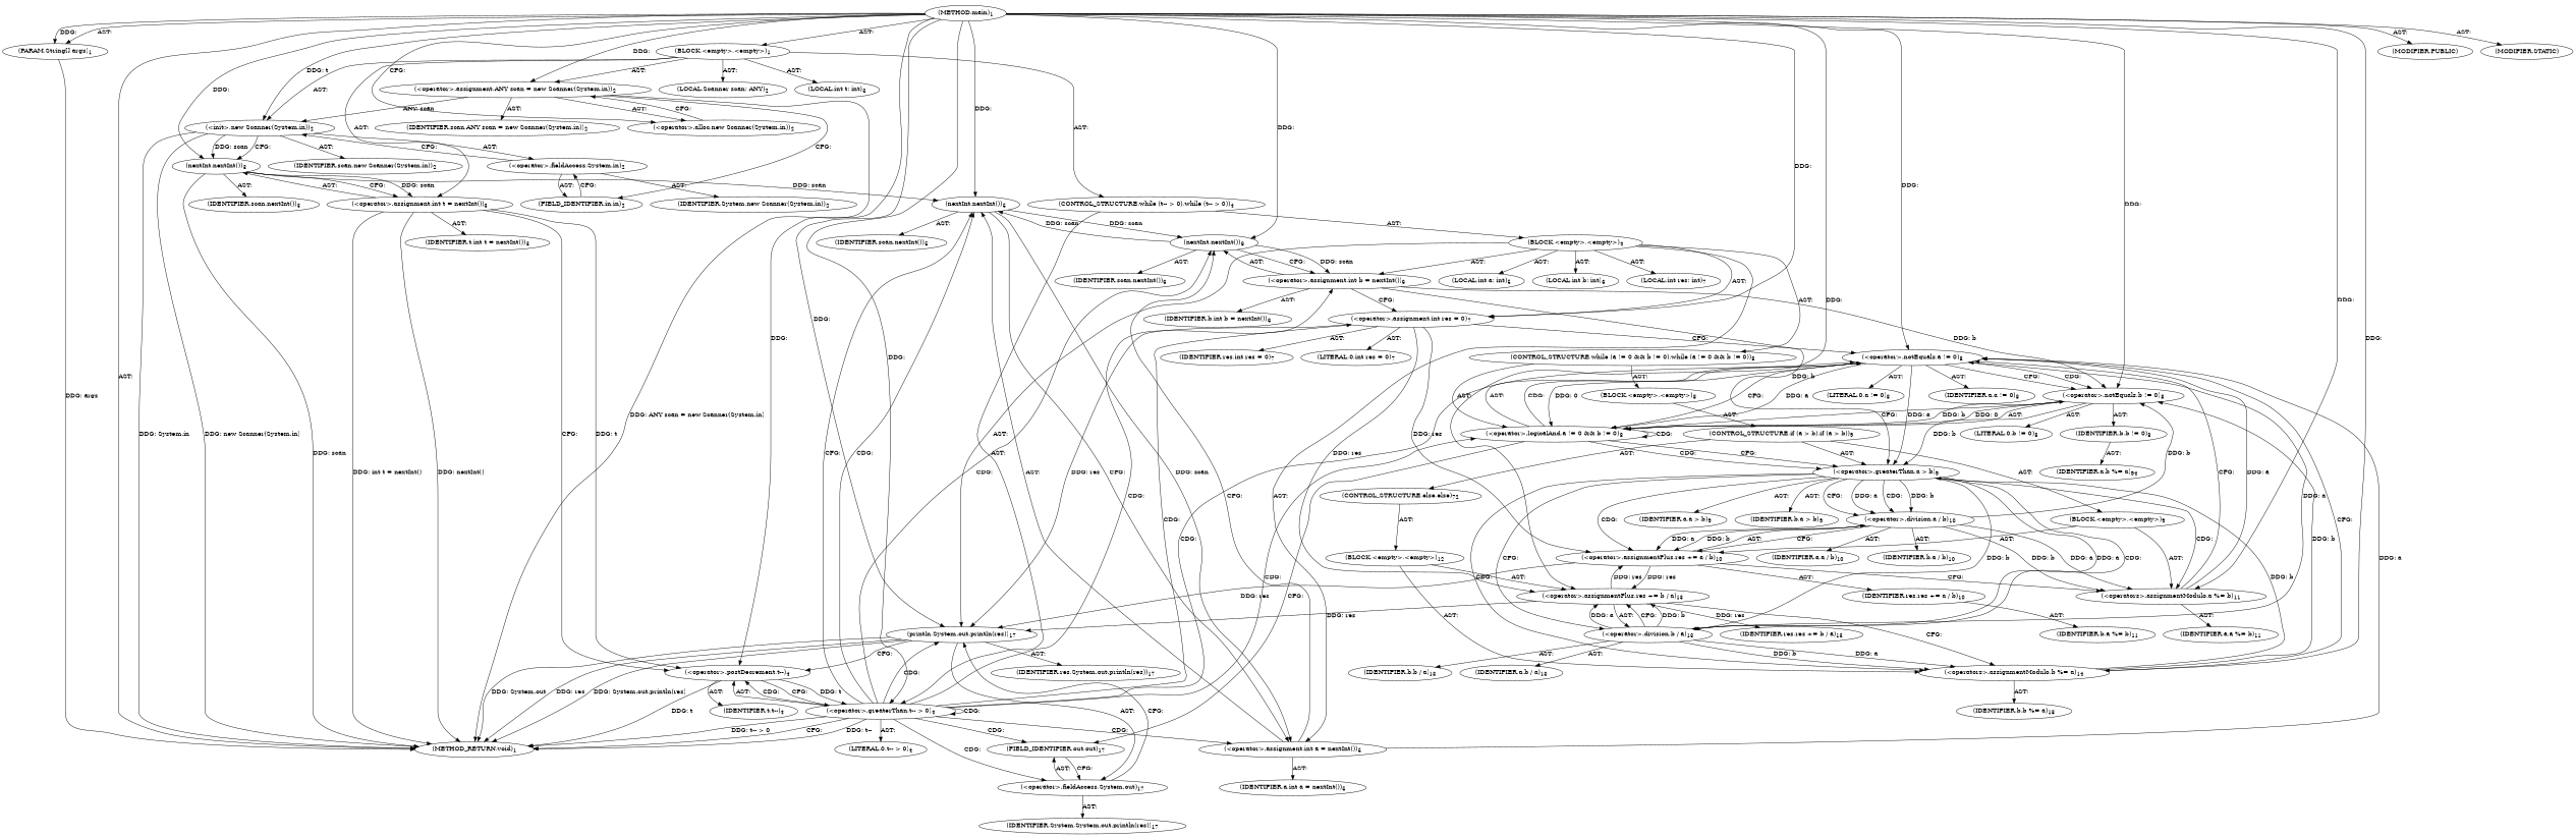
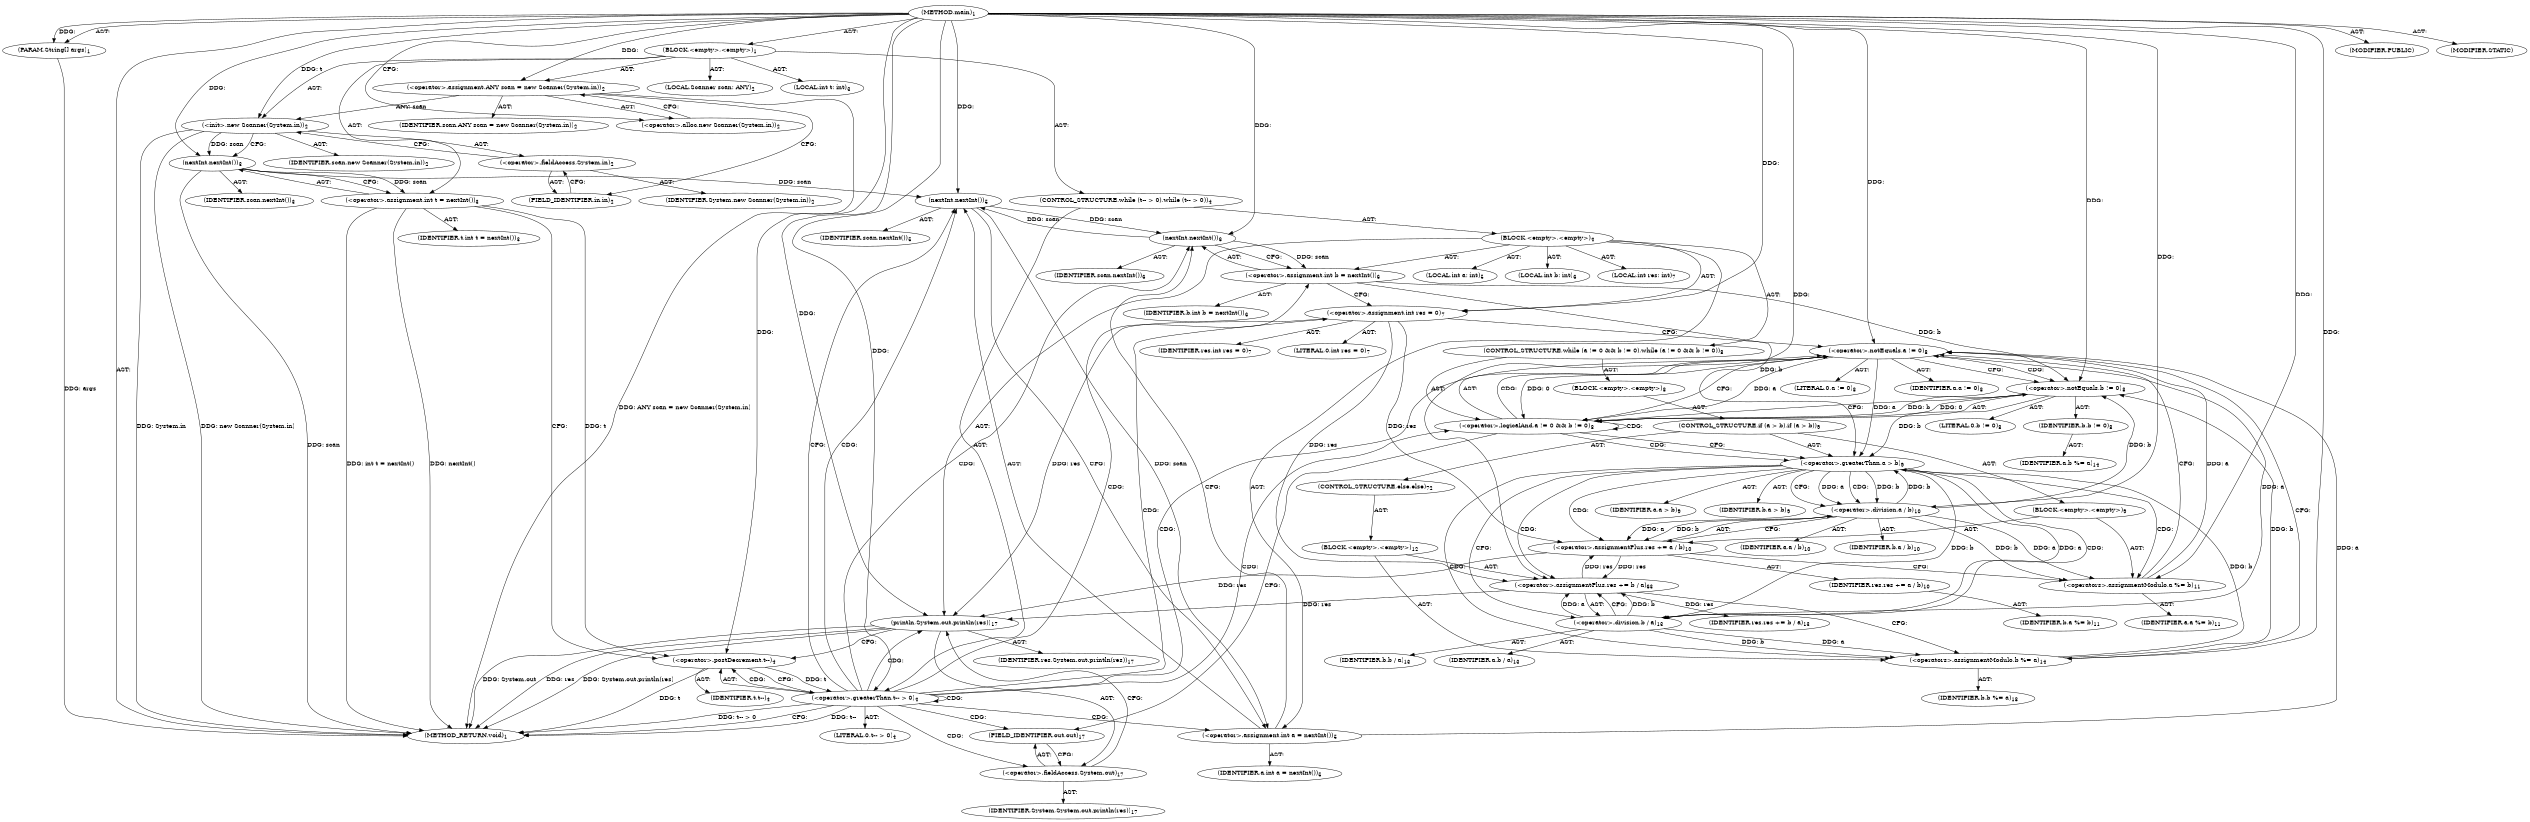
  digraph {
    n1 [label=<(METHOD,main)<SUB>1</SUB>>]
    n2 [label=<(PARAM,String[] args)<SUB>1</SUB>>]
    n3 [label=<(BLOCK,&lt;empty&gt;,&lt;empty&gt;)<SUB>1</SUB>>]
    n4 [label=<(&lt;operator&gt;.assignment,ANY scan = new Scanner(System.in))<SUB>2</SUB>>]
    n5 [label=<(&lt;operator&gt;.alloc,new Scanner(System.in))<SUB>2</SUB>>]
    n6 [label=<(&lt;init&gt;,new Scanner(System.in))<SUB>2</SUB>>]
    n7 [label=<(nextInt,nextInt())<SUB>3</SUB>>]
    n8 [label=<(&lt;operator&gt;.greaterThan,t-- &gt; 0)<SUB>4</SUB>>]
    n9 [label=<(&lt;operator&gt;.postDecrement,t--)<SUB>4</SUB>>]
    n10 [label=<(nextInt,nextInt())<SUB>5</SUB>>]
    n11 [label=<(nextInt,nextInt())<SUB>6</SUB>>]
    n12 [label=<(&lt;operator&gt;.assignment,int res = 0)<SUB>7</SUB>>]
    n13 [label=<(&lt;operator&gt;.notEquals,a != 0)<SUB>8</SUB>>]
    n14 [label=<(&lt;operator&gt;.notEquals,b != 0)<SUB>8</SUB>>]
    n15 [label=<(&lt;operator&gt;.division,a / b)<SUB>10</SUB>>]
    n16 [label=<(&lt;operators&gt;.assignmentModulo,a %= b)<SUB>11</SUB>>]
-   n17 [label=<(&lt;operator&gt;.assignmentPlus,res += b / a)<SUB>13</SUB>>]
+   n17 [label=<(&lt;operator&gt;.assignmentPlus,res += b / a)<SUB>63</SUB>>]
    n18 [label=<(&lt;operators&gt;.assignmentModulo,b %= a)<SUB>14</SUB>>]
    n19 [label=<(println,System.out.println(res))<SUB>17</SUB>>]
    n20 [label=<(MODIFIER,PUBLIC)>]
    n21 [label=<(MODIFIER,STATIC)>]
    n22 [label=<(METHOD_RETURN,void)<SUB>1</SUB>>]
    n23 [label=<(LOCAL,Scanner scan: ANY)<SUB>2</SUB>>]
    n24 [label=<(LOCAL,int t: int)<SUB>3</SUB>>]
    n25 [label=<(&lt;operator&gt;.assignment,int t = nextInt())<SUB>3</SUB>>]
    n26 [label=<(CONTROL_STRUCTURE,while (t-- &gt; 0),while (t-- &gt; 0))<SUB>4</SUB>>]
    n27 [label=<(IDENTIFIER,scan,ANY scan = new Scanner(System.in))<SUB>2</SUB>>]
    n28 [label=<(FIELD_IDENTIFIER,in,in)<SUB>2</SUB>>]
    n29 [label=<(IDENTIFIER,scan,new Scanner(System.in))<SUB>2</SUB>>]
    n30 [label=<(&lt;operator&gt;.fieldAccess,System.in)<SUB>2</SUB>>]
    n31 [label=<(IDENTIFIER,scan,nextInt())<SUB>3</SUB>>]
    n32 [label=<(LITERAL,0,t-- &gt; 0)<SUB>4</SUB>>]
    n33 [label=<(&lt;operator&gt;.assignment,int a = nextInt())<SUB>5</SUB>>]
    n34 [label=<(&lt;operator&gt;.assignment,int b = nextInt())<SUB>6</SUB>>]
    n35 [label=<(&lt;operator&gt;.logicalAnd,a != 0 &amp;&amp; b != 0)<SUB>8</SUB>>]
    n36 [label=<(&lt;operator&gt;.fieldAccess,System.out)<SUB>17</SUB>>]
    n37 [label=<(FIELD_IDENTIFIER,out,out)<SUB>17</SUB>>]
    n38 [label=<(IDENTIFIER,t,t--)<SUB>4</SUB>>]
    n39 [label=<(IDENTIFIER,scan,nextInt())<SUB>5</SUB>>]
    n40 [label=<(IDENTIFIER,scan,nextInt())<SUB>6</SUB>>]
    n41 [label=<(&lt;operator&gt;.assignmentPlus,res += a / b)<SUB>10</SUB>>]
    n42 [label=<(IDENTIFIER,res,int res = 0)<SUB>7</SUB>>]
    n43 [label=<(LITERAL,0,int res = 0)<SUB>7</SUB>>]
    n44 [label=<(&lt;operator&gt;.greaterThan,a &gt; b)<SUB>9</SUB>>]
    n45 [label=<(IDENTIFIER,a,a != 0)<SUB>8</SUB>>]
    n46 [label=<(LITERAL,0,a != 0)<SUB>8</SUB>>]
    n47 [label=<(IDENTIFIER,b,b != 0)<SUB>8</SUB>>]
    n48 [label=<(LITERAL,0,b != 0)<SUB>8</SUB>>]
    n49 [label=<(&lt;operator&gt;.division,b / a)<SUB>13</SUB>>]
    n50 [label=<(IDENTIFIER,a,a &gt; b)<SUB>9</SUB>>]
    n51 [label=<(IDENTIFIER,b,a &gt; b)<SUB>9</SUB>>]
    n52 [label=<(IDENTIFIER,res,res += a / b)<SUB>10</SUB>>]
    n53 [label=<(IDENTIFIER,a,a / b)<SUB>10</SUB>>]
    n54 [label=<(IDENTIFIER,b,a / b)<SUB>10</SUB>>]
    n55 [label=<(IDENTIFIER,a,a %= b)<SUB>11</SUB>>]
    n56 [label=<(IDENTIFIER,res,res += b / a)<SUB>13</SUB>>]
    n57 [label=<(IDENTIFIER,b,b / a)<SUB>13</SUB>>]
    n58 [label=<(IDENTIFIER,a,b / a)<SUB>13</SUB>>]
    n59 [label=<(IDENTIFIER,b,b %= a)<SUB>18</SUB>>]
    n60 [label=<(IDENTIFIER,res,System.out.println(res))<SUB>17</SUB>>]
    n61 [label=<(IDENTIFIER,t,int t = nextInt())<SUB>3</SUB>>]
    n62 [label=<(BLOCK,&lt;empty&gt;,&lt;empty&gt;)<SUB>4</SUB>>]
    n63 [label=<(IDENTIFIER,System,new Scanner(System.in))<SUB>2</SUB>>]
    n64 [label=<(LOCAL,int a: int)<SUB>5</SUB>>]
    n65 [label=<(LOCAL,int b: int)<SUB>6</SUB>>]
    n66 [label=<(LOCAL,int res: int)<SUB>7</SUB>>]
    n67 [label=<(CONTROL_STRUCTURE,while (a != 0 &amp;&amp; b != 0),while (a != 0 &amp;&amp; b != 0))<SUB>8</SUB>>]
    n68 [label=<(IDENTIFIER,a,int a = nextInt())<SUB>5</SUB>>]
    n69 [label=<(IDENTIFIER,b,int b = nextInt())<SUB>6</SUB>>]
    n70 [label=<(IDENTIFIER,System,System.out.println(res))<SUB>17</SUB>>]
    n71 [label=<(BLOCK,&lt;empty&gt;,&lt;empty&gt;)<SUB>8</SUB>>]
    n72 [label=<(CONTROL_STRUCTURE,if (a &gt; b),if (a &gt; b))<SUB>9</SUB>>]
-   n73 [label=<(IDENTIFIER,a,b %= a)<SUB>94</SUB>>]
+   n73 [label=<(IDENTIFIER,a,b %= a)<SUB>14</SUB>>]
    n74 [label=<(BLOCK,&lt;empty&gt;,&lt;empty&gt;)<SUB>9</SUB>>]
    n75 [label=<(CONTROL_STRUCTURE,else,else)<SUB>72</SUB>>]
    n76 [label=<(BLOCK,&lt;empty&gt;,&lt;empty&gt;)<SUB>12</SUB>>]
    n77 [label=<(IDENTIFIER,b,a %= b)<SUB>11</SUB>>]
    n1 -> n2 [label="AST: "]
    n1 -> n2 [label="DDG: "]
    n1 -> n3 [label="AST: "]
    n1 -> n4 [label="DDG: "]
    n1 -> n5 [label="CFG: "]
    n1 -> n6 [label="DDG: t"]
    n1 -> n7 [label="DDG: "]
    n1 -> n8 [label="DDG: "]
    n1 -> n9 [label="DDG: "]
    n1 -> n10 [label="DDG: "]
    n1 -> n11 [label="DDG: "]
    n1 -> n12 [label="DDG: "]
    n1 -> n13 [label="DDG: "]
    n1 -> n14 [label="DDG: "]
+   n1 -> n15 [label="DDG: "]
    n1 -> n16 [label="DDG: "]
    n1 -> n17 [label="DDG: "]
    n1 -> n18 [label="DDG: "]
    n1 -> n19 [label="DDG: "]
    n1 -> n20 [label="AST: "]
    n1 -> n21 [label="AST: "]
    n1 -> n22 [label="AST: "]
    n2 -> n22 [label="DDG: args"]
    n3 -> n4 [label="AST: "]
    n3 -> n6 [label="AST: "]
    n3 -> n23 [label="AST: "]
    n3 -> n24 [label="AST: "]
    n3 -> n25 [label="AST: "]
    n3 -> n26 [label="AST: "]
    n4 -> n5 [label="AST: "]
    n4 -> n6 [label="ANY: scan"]
    n4 -> n22 [label="DDG: ANY scan = new Scanner(System.in)"]
    n4 -> n27 [label="AST: "]
    n4 -> n28 [label="CFG: "]
    n5 -> n4 [label="CFG: "]
    n6 -> n7 [label="CFG: "]
    n6 -> n7 [label="DDG: scan"]
    n6 -> n22 [label="DDG: System.in"]
    n6 -> n22 [label="DDG: new Scanner(System.in)"]
    n6 -> n29 [label="AST: "]
    n6 -> n30 [label="AST: "]
    n7 -> n10 [label="DDG: scan"]
    n7 -> n22 [label="DDG: scan"]
    n7 -> n25 [label="CFG: "]
    n7 -> n25 [label="DDG: scan"]
    n7 -> n31 [label="AST: "]
    n8 -> n8 [label="CDG: "]
    n8 -> n9 [label="AST: "]
    n8 -> n9 [label="CDG: "]
    n8 -> n10 [label="CFG: "]
    n8 -> n10 [label="CDG: "]
    n8 -> n11 [label="CDG: "]
    n8 -> n12 [label="CDG: "]
    n8 -> n13 [label="CDG: "]
    n8 -> n19 [label="CDG: "]
    n8 -> n22 [label="CFG: "]
    n8 -> n22 [label="DDG: t--"]
    n8 -> n22 [label="DDG: t-- &gt; 0"]
    n8 -> n32 [label="AST: "]
    n8 -> n33 [label="CDG: "]
    n8 -> n34 [label="CDG: "]
    n8 -> n35 [label="CDG: "]
    n8 -> n36 [label="CDG: "]
    n8 -> n37 [label="CDG: "]
    n9 -> n8 [label="CFG: "]
    n9 -> n8 [label="DDG: t"]
    n9 -> n22 [label="DDG: t"]
    n9 -> n38 [label="AST: "]
    n10 -> n11 [label="DDG: scan"]
    n10 -> n33 [label="CFG: "]
    n10 -> n33 [label="DDG: scan"]
    n10 -> n39 [label="AST: "]
    n11 -> n10 [label="DDG: scan"]
    n11 -> n34 [label="CFG: "]
    n11 -> n34 [label="DDG: scan"]
    n11 -> n40 [label="AST: "]
    n12 -> n13 [label="CFG: "]
    n12 -> n17 [label="DDG: res"]
    n12 -> n19 [label="DDG: res"]
    n12 -> n41 [label="DDG: res"]
    n12 -> n42 [label="AST: "]
    n12 -> n43 [label="AST: "]
    n13 -> n14 [label="CFG: "]
    n13 -> n14 [label="CDG: "]
    n13 -> n35 [label="CFG: "]
    n13 -> n35 [label="DDG: a"]
    n13 -> n35 [label="DDG: 0"]
    n13 -> n44 [label="DDG: a"]
    n13 -> n45 [label="AST: "]
    n13 -> n46 [label="AST: "]
    n14 -> n35 [label="CFG: "]
    n14 -> n35 [label="DDG: b"]
    n14 -> n35 [label="DDG: 0"]
    n14 -> n44 [label="DDG: b"]
    n14 -> n47 [label="AST: "]
    n14 -> n48 [label="AST: "]
    n15 -> n14 [label="DDG: b"]
    n15 -> n16 [label="DDG: b"]
    n15 -> n16 [label="DDG: a"]
    n15 -> n41 [label="CFG: "]
    n15 -> n41 [label="DDG: a"]
    n15 -> n41 [label="DDG: b"]
+   n15 -> n44 [label="DDG: b"]
    n15 -> n53 [label="AST: "]
    n15 -> n54 [label="AST: "]
    n16 -> n13 [label="CFG: "]
    n16 -> n13 [label="DDG: a"]
    n16 -> n55 [label="AST: "]
    n17 -> n18 [label="CFG: "]
    n17 -> n19 [label="DDG: res"]
    n17 -> n41 [label="DDG: res"]
    n17 -> n49 [label="AST: "]
    n17 -> n56 [label="DDG: res"]
    n18 -> n13 [label="CFG: "]
    n18 -> n14 [label="DDG: b"]
    n18 -> n44 [label="DDG: b"]
    n18 -> n59 [label="AST: "]
    n19 -> n9 [label="CFG: "]
    n19 -> n22 [label="DDG: System.out"]
    n19 -> n22 [label="DDG: res"]
    n19 -> n22 [label="DDG: System.out.println(res)"]
    n19 -> n36 [label="AST: "]
    n19 -> n60 [label="AST: "]
    n25 -> n7 [label="AST: "]
    n25 -> n9 [label="CFG: "]
    n25 -> n9 [label="DDG: t"]
    n25 -> n22 [label="DDG: nextInt()"]
    n25 -> n22 [label="DDG: int t = nextInt()"]
    n25 -> n61 [label="AST: "]
    n26 -> n8 [label="AST: "]
    n26 -> n62 [label="AST: "]
    n28 -> n30 [label="CFG: "]
    n30 -> n6 [label="CFG: "]
    n30 -> n28 [label="AST: "]
    n30 -> n63 [label="AST: "]
    n33 -> n10 [label="AST: "]
    n33 -> n11 [label="CFG: "]
    n33 -> n13 [label="DDG: a"]
    n33 -> n68 [label="AST: "]
    n34 -> n11 [label="AST: "]
    n34 -> n12 [label="CFG: "]
    n34 -> n14 [label="DDG: b"]
    n34 -> n44 [label="DDG: b"]
    n34 -> n69 [label="AST: "]
    n35 -> n13 [label="AST: "]
    n35 -> n13 [label="CDG: "]
    n35 -> n14 [label="AST: "]
    n35 -> n35 [label="CDG: "]
    n35 -> n37 [label="CFG: "]
    n35 -> n44 [label="CFG: "]
    n35 -> n44 [label="CDG: "]
    n36 -> n19 [label="CFG: "]
    n36 -> n37 [label="AST: "]
    n36 -> n70 [label="AST: "]
    n37 -> n36 [label="CFG: "]
    n41 -> n15 [label="AST: "]
    n41 -> n16 [label="CFG: "]
    n41 -> n17 [label="DDG: res"]
    n41 -> n19 [label="DDG: res"]
    n41 -> n52 [label="AST: "]
    n44 -> n15 [label="CFG: "]
    n44 -> n15 [label="DDG: a"]
    n44 -> n15 [label="DDG: b"]
    n44 -> n15 [label="CDG: "]
    n44 -> n16 [label="CDG: "]
+   n44 -> n17 [label="CDG: "]
    n44 -> n18 [label="CDG: "]
    n44 -> n41 [label="CDG: "]
    n44 -> n49 [label="CFG: "]
    n44 -> n49 [label="DDG: b"]
    n44 -> n49 [label="DDG: a"]
    n44 -> n49 [label="CDG: "]
    n44 -> n50 [label="AST: "]
    n44 -> n51 [label="AST: "]
    n47 -> n73 [label="AST: "]
    n49 -> n13 [label="DDG: a"]
    n49 -> n17 [label="CFG: "]
    n49 -> n17 [label="DDG: b"]
    n49 -> n17 [label="DDG: a"]
    n49 -> n18 [label="DDG: a"]
    n49 -> n18 [label="DDG: b"]
    n49 -> n57 [label="AST: "]
    n49 -> n58 [label="AST: "]
    n52 -> n77 [label="AST: "]
    n62 -> n12 [label="AST: "]
    n62 -> n19 [label="AST: "]
    n62 -> n33 [label="AST: "]
    n62 -> n34 [label="AST: "]
    n62 -> n64 [label="AST: "]
    n62 -> n65 [label="AST: "]
    n62 -> n66 [label="AST: "]
    n62 -> n67 [label="AST: "]
    n67 -> n35 [label="AST: "]
    n67 -> n71 [label="AST: "]
    n71 -> n72 [label="AST: "]
    n72 -> n44 [label="AST: "]
    n72 -> n74 [label="AST: "]
    n72 -> n75 [label="AST: "]
    n74 -> n16 [label="AST: "]
    n74 -> n41 [label="AST: "]
    n75 -> n76 [label="AST: "]
    n76 -> n17 [label="AST: "]
    n76 -> n18 [label="AST: "]
  }
